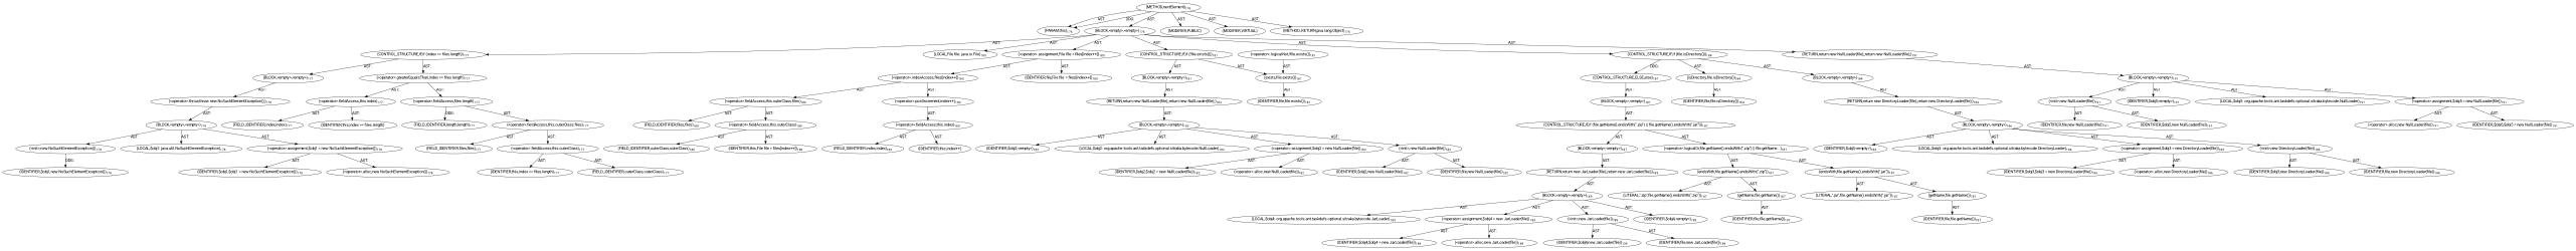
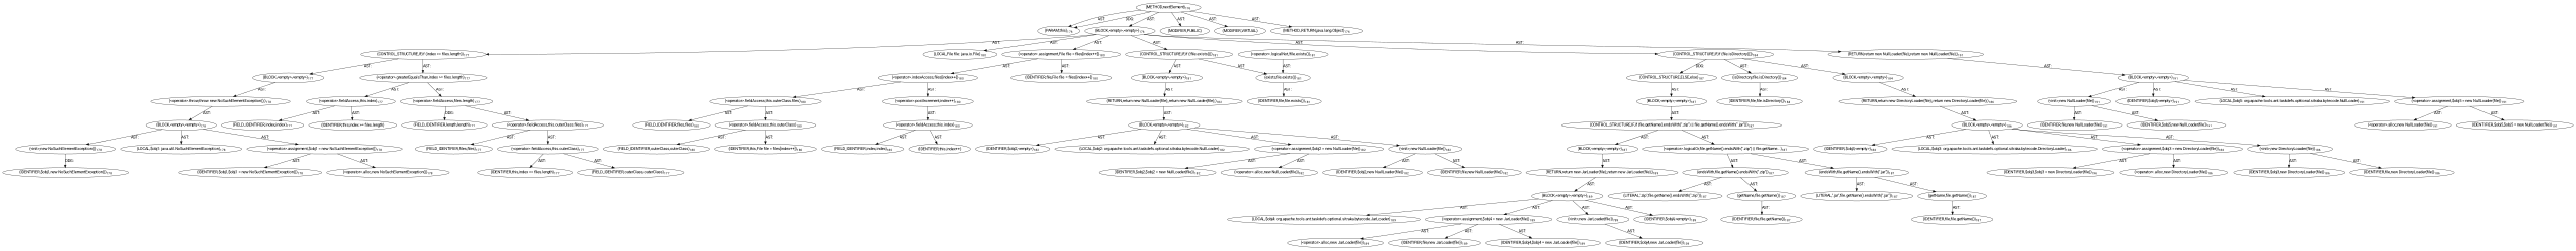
  digraph {
    fontname=Roboto
    node [fontname=Roboto]
    edge [fontname=Roboto]
    n1 [label=<(METHOD,nextElement)<SUB>176</SUB>>]
    n2 [label=<(PARAM,this)<SUB>176</SUB>>]
    n3 [label=<(BLOCK,&lt;empty&gt;,&lt;empty&gt;)<SUB>176</SUB>>]
    n4 [label=<(MODIFIER,PUBLIC)>]
    n5 [label=<(MODIFIER,VIRTUAL)>]
    n6 [label=<(METHOD_RETURN,java.lang.Object)<SUB>176</SUB>>]
    n7 [label=<(CONTROL_STRUCTURE,IF,if (index &gt;= files.length))<SUB>177</SUB>>]
    n8 [label=<(LOCAL,File file: java.io.File)<SUB>180</SUB>>]
    n9 [label=<(&lt;operator&gt;.assignment,File file = files[index++])<SUB>180</SUB>>]
    n10 [label=<(CONTROL_STRUCTURE,IF,if (!file.exists()))<SUB>181</SUB>>]
    n11 [label=<(CONTROL_STRUCTURE,IF,if (file.isDirectory()))<SUB>184</SUB>>]
    n12 [label=<(RETURN,return new NullLoader(file);,return new NullLoader(file);)<SUB>191</SUB>>]
    n13 [label=<(&lt;operator&gt;.greaterEqualsThan,index &gt;= files.length)<SUB>177</SUB>>]
    n14 [label=<(BLOCK,&lt;empty&gt;,&lt;empty&gt;)<SUB>177</SUB>>]
    n15 [label=<(IDENTIFIER,file,File file = files[index++])<SUB>180</SUB>>]
    n16 [label=<(&lt;operator&gt;.indexAccess,files[index++])<SUB>180</SUB>>]
    n17 [label=<(BLOCK,&lt;empty&gt;,&lt;empty&gt;)<SUB>181</SUB>>]
    n18 [label=<(exists,file.exists())<SUB>181</SUB>>]
    n19 [label=<(isDirectory,file.isDirectory())<SUB>184</SUB>>]
    n20 [label=<(BLOCK,&lt;empty&gt;,&lt;empty&gt;)<SUB>184</SUB>>]
    n21 [label=<(CONTROL_STRUCTURE,ELSE,else)<SUB>187</SUB>>]
    n22 [label=<(BLOCK,&lt;empty&gt;,&lt;empty&gt;)<SUB>191</SUB>>]
    n23 [label=<(&lt;operator&gt;.fieldAccess,this.index)<SUB>177</SUB>>]
    n24 [label=<(&lt;operator&gt;.fieldAccess,files.length)<SUB>177</SUB>>]
    n25 [label=<(&lt;operator&gt;.throw,throw new NoSuchElementException();)<SUB>178</SUB>>]
    n26 [label=<(IDENTIFIER,this,index &gt;= files.length)>]
    n27 [label=<(FIELD_IDENTIFIER,index,index)<SUB>177</SUB>>]
    n28 [label=<(&lt;operator&gt;.fieldAccess,this.outerClass.files)<SUB>177</SUB>>]
    n29 [label=<(FIELD_IDENTIFIER,length,length)<SUB>177</SUB>>]
    n30 [label=<(&lt;operator&gt;.fieldAccess,this.outerClass)<SUB>177</SUB>>]
    n31 [label=<(FIELD_IDENTIFIER,files,files)<SUB>177</SUB>>]
    n32 [label=<(IDENTIFIER,this,index &gt;= files.length)<SUB>177</SUB>>]
    n33 [label=<(FIELD_IDENTIFIER,outerClass,outerClass)<SUB>177</SUB>>]
    n34 [label=<(BLOCK,&lt;empty&gt;,&lt;empty&gt;)<SUB>178</SUB>>]
    n35 [label=<(LOCAL,$obj1: java.util.NoSuchElementException)<SUB>178</SUB>>]
    n36 [label=<(&lt;operator&gt;.assignment,$obj1 = new NoSuchElementException())<SUB>178</SUB>>]
    n37 [label=<(&lt;init&gt;,new NoSuchElementException())<SUB>178</SUB>>]
    n38 [label=<(IDENTIFIER,$obj1,$obj1 = new NoSuchElementException())<SUB>178</SUB>>]
    n39 [label=<(&lt;operator&gt;.alloc,new NoSuchElementException())<SUB>178</SUB>>]
    n40 [label=<(IDENTIFIER,$obj1,new NoSuchElementException())<SUB>178</SUB>>]
    n41 [label=<(&lt;operator&gt;.fieldAccess,this.outerClass.files)<SUB>180</SUB>>]
    n42 [label=<(&lt;operator&gt;.postIncrement,index++)<SUB>180</SUB>>]
    n43 [label=<(&lt;operator&gt;.fieldAccess,this.outerClass)<SUB>180</SUB>>]
    n44 [label=<(FIELD_IDENTIFIER,files,files)<SUB>180</SUB>>]
    n45 [label=<(&lt;operator&gt;.fieldAccess,this.index)<SUB>180</SUB>>]
    n46 [label=<(IDENTIFIER,this,File file = files[index++])<SUB>180</SUB>>]
    n47 [label=<(FIELD_IDENTIFIER,outerClass,outerClass)<SUB>180</SUB>>]
    n48 [label=<(IDENTIFIER,this,index++)>]
    n49 [label=<(FIELD_IDENTIFIER,index,index)<SUB>180</SUB>>]
    n50 [label=<(&lt;operator&gt;.logicalNot,!file.exists())<SUB>181</SUB>>]
    n51 [label=<(RETURN,return new NullLoader(file);,return new NullLoader(file);)<SUB>182</SUB>>]
    n52 [label=<(IDENTIFIER,file,file.exists())<SUB>181</SUB>>]
    n53 [label=<(BLOCK,&lt;empty&gt;,&lt;empty&gt;)<SUB>182</SUB>>]
    n54 [label=<(LOCAL,$obj2: org.apache.tools.ant.taskdefs.optional.sitraka.bytecode.NullLoader)<SUB>182</SUB>>]
    n55 [label=<(&lt;operator&gt;.assignment,$obj2 = new NullLoader(file))<SUB>182</SUB>>]
    n56 [label=<(&lt;init&gt;,new NullLoader(file))<SUB>182</SUB>>]
    n57 [label=<(IDENTIFIER,$obj2,&lt;empty&gt;)<SUB>182</SUB>>]
    n58 [label=<(IDENTIFIER,$obj2,$obj2 = new NullLoader(file))<SUB>182</SUB>>]
    n59 [label=<(&lt;operator&gt;.alloc,new NullLoader(file))<SUB>182</SUB>>]
    n60 [label=<(IDENTIFIER,$obj2,new NullLoader(file))<SUB>182</SUB>>]
    n61 [label=<(IDENTIFIER,file,new NullLoader(file))<SUB>182</SUB>>]
    n62 [label=<(IDENTIFIER,file,file.isDirectory())<SUB>184</SUB>>]
    n63 [label=<(RETURN,return new DirectoryLoader(file);,return new DirectoryLoader(file);)<SUB>186</SUB>>]
    n64 [label=<(BLOCK,&lt;empty&gt;,&lt;empty&gt;)<SUB>187</SUB>>]
    n65 [label=<(BLOCK,&lt;empty&gt;,&lt;empty&gt;)<SUB>186</SUB>>]
    n66 [label=<(LOCAL,$obj3: org.apache.tools.ant.taskdefs.optional.sitraka.bytecode.DirectoryLoader)<SUB>186</SUB>>]
    n67 [label=<(&lt;operator&gt;.assignment,$obj3 = new DirectoryLoader(file))<SUB>186</SUB>>]
    n68 [label=<(&lt;init&gt;,new DirectoryLoader(file))<SUB>186</SUB>>]
    n69 [label=<(IDENTIFIER,$obj3,&lt;empty&gt;)<SUB>186</SUB>>]
    n70 [label=<(IDENTIFIER,$obj3,$obj3 = new DirectoryLoader(file))<SUB>196</SUB>>]
    n71 [label=<(&lt;operator&gt;.alloc,new DirectoryLoader(file))<SUB>186</SUB>>]
    n72 [label=<(IDENTIFIER,$obj3,new DirectoryLoader(file))<SUB>186</SUB>>]
    n73 [label=<(IDENTIFIER,file,new DirectoryLoader(file))<SUB>186</SUB>>]
    n74 [label=<(CONTROL_STRUCTURE,IF,if (file.getName().endsWith(&quot;.zip&quot;) || file.getName().endsWith(&quot;.jar&quot;)))<SUB>187</SUB>>]
    n75 [label=<(&lt;operator&gt;.logicalOr,file.getName().endsWith(&quot;.zip&quot;) || file.getName...)<SUB>187</SUB>>]
    n76 [label=<(BLOCK,&lt;empty&gt;,&lt;empty&gt;)<SUB>187</SUB>>]
    n77 [label=<(endsWith,file.getName().endsWith(&quot;.zip&quot;))<SUB>187</SUB>>]
    n78 [label=<(endsWith,file.getName().endsWith(&quot;.jar&quot;))<SUB>187</SUB>>]
    n79 [label=<(RETURN,return new JarLoader(file);,return new JarLoader(file);)<SUB>189</SUB>>]
    n80 [label=<(getName,file.getName())<SUB>187</SUB>>]
    n81 [label=<(LITERAL,&quot;.zip&quot;,file.getName().endsWith(&quot;.zip&quot;))<SUB>187</SUB>>]
    n82 [label=<(getName,file.getName())<SUB>187</SUB>>]
    n83 [label=<(LITERAL,&quot;.jar&quot;,file.getName().endsWith(&quot;.jar&quot;))<SUB>187</SUB>>]
    n84 [label=<(IDENTIFIER,file,file.getName())<SUB>187</SUB>>]
    n85 [label=<(IDENTIFIER,file,file.getName())<SUB>187</SUB>>]
    n86 [label=<(BLOCK,&lt;empty&gt;,&lt;empty&gt;)<SUB>189</SUB>>]
    n87 [label=<(LOCAL,$obj4: org.apache.tools.ant.taskdefs.optional.sitraka.bytecode.JarLoader)<SUB>189</SUB>>]
    n88 [label=<(&lt;operator&gt;.assignment,$obj4 = new JarLoader(file))<SUB>189</SUB>>]
    n89 [label=<(&lt;init&gt;,new JarLoader(file))<SUB>789</SUB>>]
    n90 [label=<(IDENTIFIER,$obj4,&lt;empty&gt;)<SUB>189</SUB>>]
    n91 [label=<(IDENTIFIER,$obj4,$obj4 = new JarLoader(file))<SUB>189</SUB>>]
    n92 [label=<(&lt;operator&gt;.alloc,new JarLoader(file))<SUB>189</SUB>>]
    n93 [label=<(IDENTIFIER,$obj4,new JarLoader(file))<SUB>139</SUB>>]
    n94 [label=<(IDENTIFIER,file,new JarLoader(file))<SUB>189</SUB>>]
    n95 [label=<(LOCAL,$obj5: org.apache.tools.ant.taskdefs.optional.sitraka.bytecode.NullLoader)<SUB>191</SUB>>]
    n96 [label=<(&lt;operator&gt;.assignment,$obj5 = new NullLoader(file))<SUB>191</SUB>>]
    n97 [label=<(&lt;init&gt;,new NullLoader(file))<SUB>191</SUB>>]
    n98 [label=<(IDENTIFIER,$obj5,&lt;empty&gt;)<SUB>191</SUB>>]
    n99 [label=<(IDENTIFIER,$obj5,$obj5 = new NullLoader(file))<SUB>191</SUB>>]
    n100 [label=<(&lt;operator&gt;.alloc,new NullLoader(file))<SUB>191</SUB>>]
    n101 [label=<(IDENTIFIER,$obj5,new NullLoader(file))<SUB>191</SUB>>]
    n102 [label=<(IDENTIFIER,file,new NullLoader(file))<SUB>191</SUB>>]
    n1 -> n2 [label="AST: "]
    n1 -> n2 [label="DDG: "]
    n1 -> n3 [label="AST: "]
    n1 -> n4 [label="AST: "]
    n1 -> n5 [label="AST: "]
    n1 -> n6 [label="AST: "]
    n3 -> n7 [label="AST: "]
    n3 -> n8 [label="AST: "]
    n3 -> n9 [label="AST: "]
    n3 -> n10 [label="AST: "]
    n3 -> n11 [label="AST: "]
    n3 -> n12 [label="AST: "]
    n7 -> n13 [label="AST: "]
    n7 -> n14 [label="AST: "]
    n9 -> n15 [label="AST: "]
    n9 -> n16 [label="AST: "]
    n10 -> n17 [label="AST: "]
    n10 -> n18 [label="AST: "]
    n11 -> n19 [label="AST: "]
    n11 -> n20 [label="AST: "]
    n11 -> n21 [label="DDG: "]
    n12 -> n22 [label="AST: "]
    n13 -> n23 [label="AST: "]
    n13 -> n24 [label="AST: "]
    n14 -> n25 [label="AST: "]
    n16 -> n41 [label="AST: "]
    n16 -> n42 [label="AST: "]
    n17 -> n51 [label="AST: "]
    n18 -> n52 [label="AST: "]
    n19 -> n62 [label="AST: "]
    n20 -> n63 [label="AST: "]
    n21 -> n64 [label="AST: "]
    n22 -> n95 [label="AST: "]
    n22 -> n96 [label="AST: "]
    n22 -> n97 [label="AST: "]
    n22 -> n98 [label="AST: "]
    n23 -> n26 [label="AST: "]
    n23 -> n27 [label="AST: "]
    n24 -> n28 [label="AST: "]
    n24 -> n29 [label="DDG: "]
    n25 -> n34 [label="AST: "]
    n28 -> n30 [label="AST: "]
    n28 -> n31 [label="AST: "]
    n30 -> n32 [label="AST: "]
    n30 -> n33 [label="AST: "]
    n34 -> n35 [label="AST: "]
    n34 -> n36 [label="AST: "]
    n34 -> n37 [label="AST: "]
    n36 -> n38 [label="AST: "]
    n36 -> n39 [label="AST: "]
    n37 -> n40 [label="DDG: "]
    n41 -> n43 [label="AST: "]
    n41 -> n44 [label="AST: "]
    n42 -> n45 [label="AST: "]
    n43 -> n46 [label="AST: "]
    n43 -> n47 [label="AST: "]
    n45 -> n48 [label="AST: "]
    n45 -> n49 [label="AST: "]
    n50 -> n18 [label="AST: "]
    n51 -> n53 [label="AST: "]
    n53 -> n54 [label="AST: "]
    n53 -> n55 [label="AST: "]
    n53 -> n56 [label="AST: "]
    n53 -> n57 [label="AST: "]
    n55 -> n58 [label="AST: "]
    n55 -> n59 [label="AST: "]
    n56 -> n60 [label="AST: "]
    n56 -> n61 [label="AST: "]
    n63 -> n65 [label="AST: "]
    n64 -> n74 [label="AST: "]
    n65 -> n66 [label="AST: "]
    n65 -> n67 [label="AST: "]
    n65 -> n68 [label="AST: "]
    n65 -> n69 [label="AST: "]
    n67 -> n70 [label="AST: "]
    n67 -> n71 [label="AST: "]
    n68 -> n72 [label="AST: "]
    n68 -> n73 [label="AST: "]
    n74 -> n75 [label="AST: "]
    n74 -> n76 [label="AST: "]
    n75 -> n77 [label="AST: "]
    n75 -> n78 [label="AST: "]
    n76 -> n79 [label="AST: "]
    n77 -> n80 [label="AST: "]
    n77 -> n81 [label="AST: "]
    n78 -> n82 [label="AST: "]
    n78 -> n83 [label="AST: "]
    n79 -> n86 [label="AST: "]
    n80 -> n84 [label="AST: "]
    n82 -> n85 [label="AST: "]
    n86 -> n87 [label="AST: "]
    n86 -> n88 [label="AST: "]
    n86 -> n89 [label="AST: "]
    n86 -> n90 [label="AST: "]
    n88 -> n91 [label="AST: "]
    n88 -> n92 [label="AST: "]
    n89 -> n93 [label="AST: "]
-   n89 -> n94 [label="AST: "]
+   n88 -> n94 [label="AST: "]
    n96 -> n99 [label="AST: "]
    n96 -> n100 [label="AST: "]
    n97 -> n101 [label="AST: "]
    n97 -> n102 [label="AST: "]
  }
